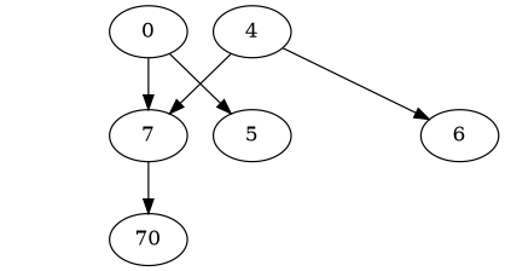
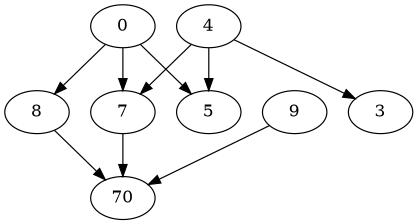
  digraph {
    node [alpha=0.10]
    n1 [expect_size=39809024 label=0]
    5 [alpha=0.08 expect_size=9645056]
    7 [alpha=0.15 expect_size=25481216]
+   8 [alpha=0.16 expect_size=50031616]
    n5 [alpha=0.20 expect_size=22587392 label=70]
+   9 [alpha=0.09 expect_size=46065664]
    4 [expect_size=48614400]
-   6 [alpha=0.01 expect_size=31767552]
+   6 [alpha=0.01 expect_size=31767552 label=3]
    n1 -> 5
    n1 -> 7
+   n1 -> 8
    7 -> n5
+   8 -> n5
+   9 -> n5
+   4 -> 5
    4 -> 7
    4 -> 6
  }
